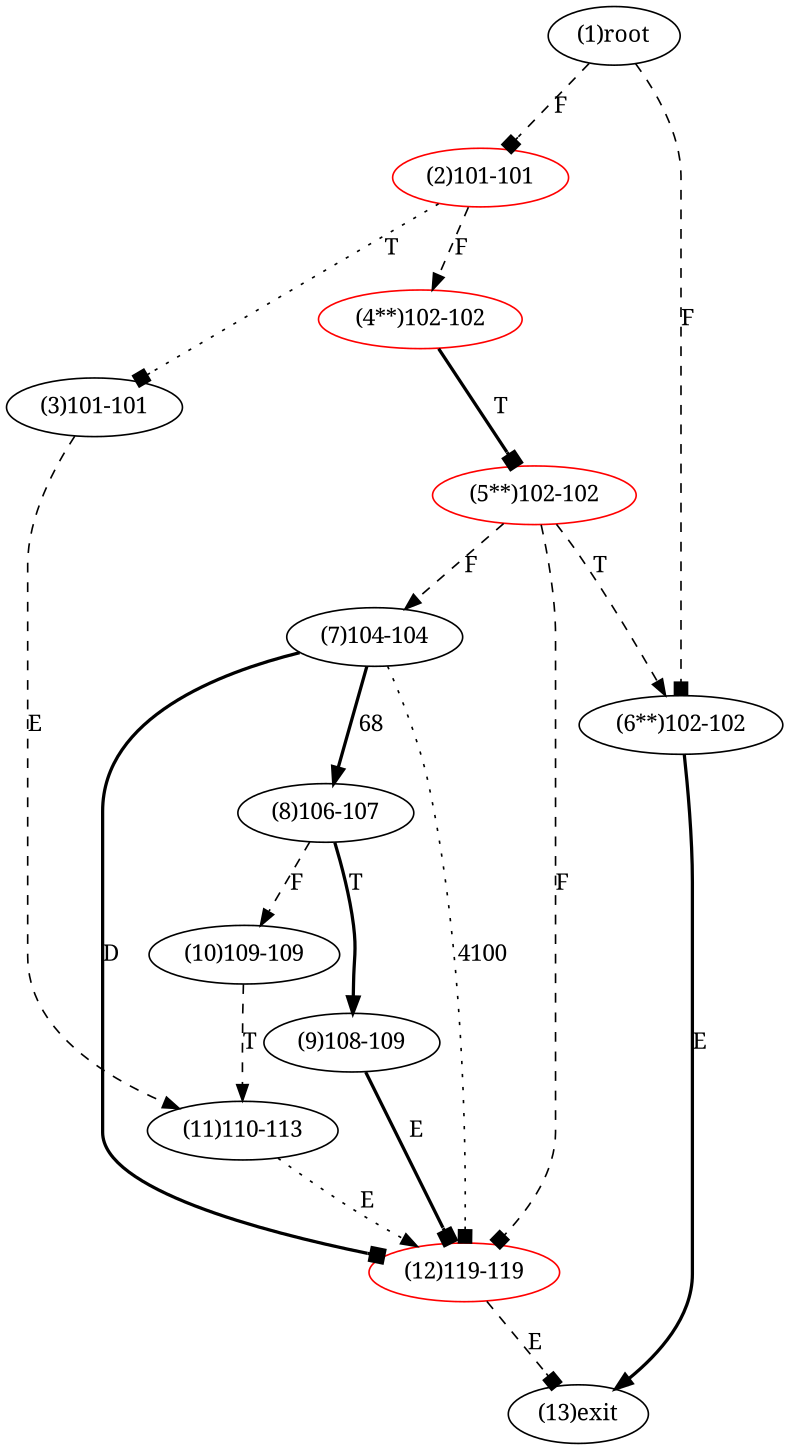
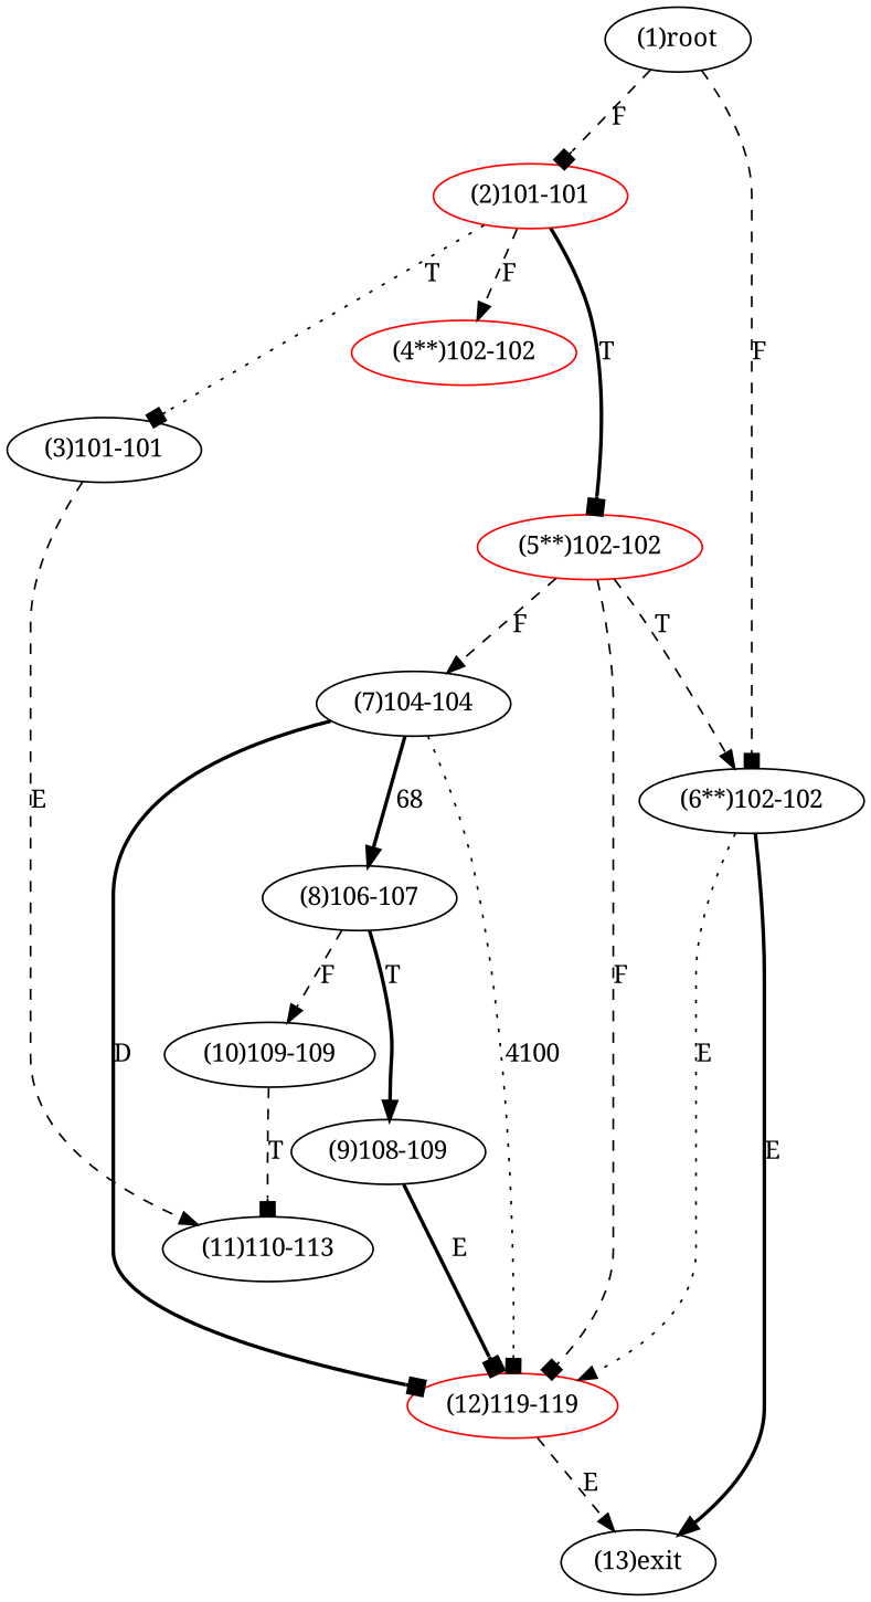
  digraph {
    fontname="Noto Serif"
    node [fontname="Noto Serif"]
    edge [arrowhead=normal fontname="Noto Serif" style=dashed]
    n1 [label="(1)root"]
    n2 [color=red label="(2)101-101"]
    n3 [label="(6**)102-102"]
    n4 [label="(3)101-101"]
    n5 [color=red label="(4**)102-102"]
    n6 [label="(11)110-113"]
    n7 [color=red label="(5**)102-102"]
    n8 [label="(13)exit"]
    n9 [label="(7)104-104"]
    n10 [color=red label="(12)119-119"]
    n11 [label="(8)106-107"]
    n12 [label="(9)108-109"]
    n13 [label="(10)109-109"]
    n1 -> n2 [arrowhead=box label=F]
    n1 -> n3 [arrowhead=box label=F]
    n2 -> n4 [arrowhead=box label=T style=dotted]
    n2 -> n5 [label=F]
    n3 -> n8 [label=E style=bold]
    n4 -> n6 [label=E]
-   n5 -> n7 [arrowhead=box label=T style=bold]
-   n6 -> n10 [label=E style=dotted]
+   n2 -> n7 [arrowhead=box label=T style=bold]
+   n3 -> n10 [label=E style=dotted]
    n7 -> n3 [label=T]
    n7 -> n9 [label=F]
    n7 -> n10 [arrowhead=box label=F]
    n9 -> n10 [arrowhead=box label=4100 style=dotted]
    n9 -> n10 [arrowhead=box label=D style=bold]
    n9 -> n11 [label=68 style=bold]
-   n10 -> n8 [arrowhead=box label=E]
+   n10 -> n8 [label=E]
    n11 -> n12 [label=T style=bold]
    n11 -> n13 [label=F]
    n12 -> n10 [arrowhead=box label=E style=bold]
-   n13 -> n6 [label=T]
+   n13 -> n6 [arrowhead=box label=T]
  }
